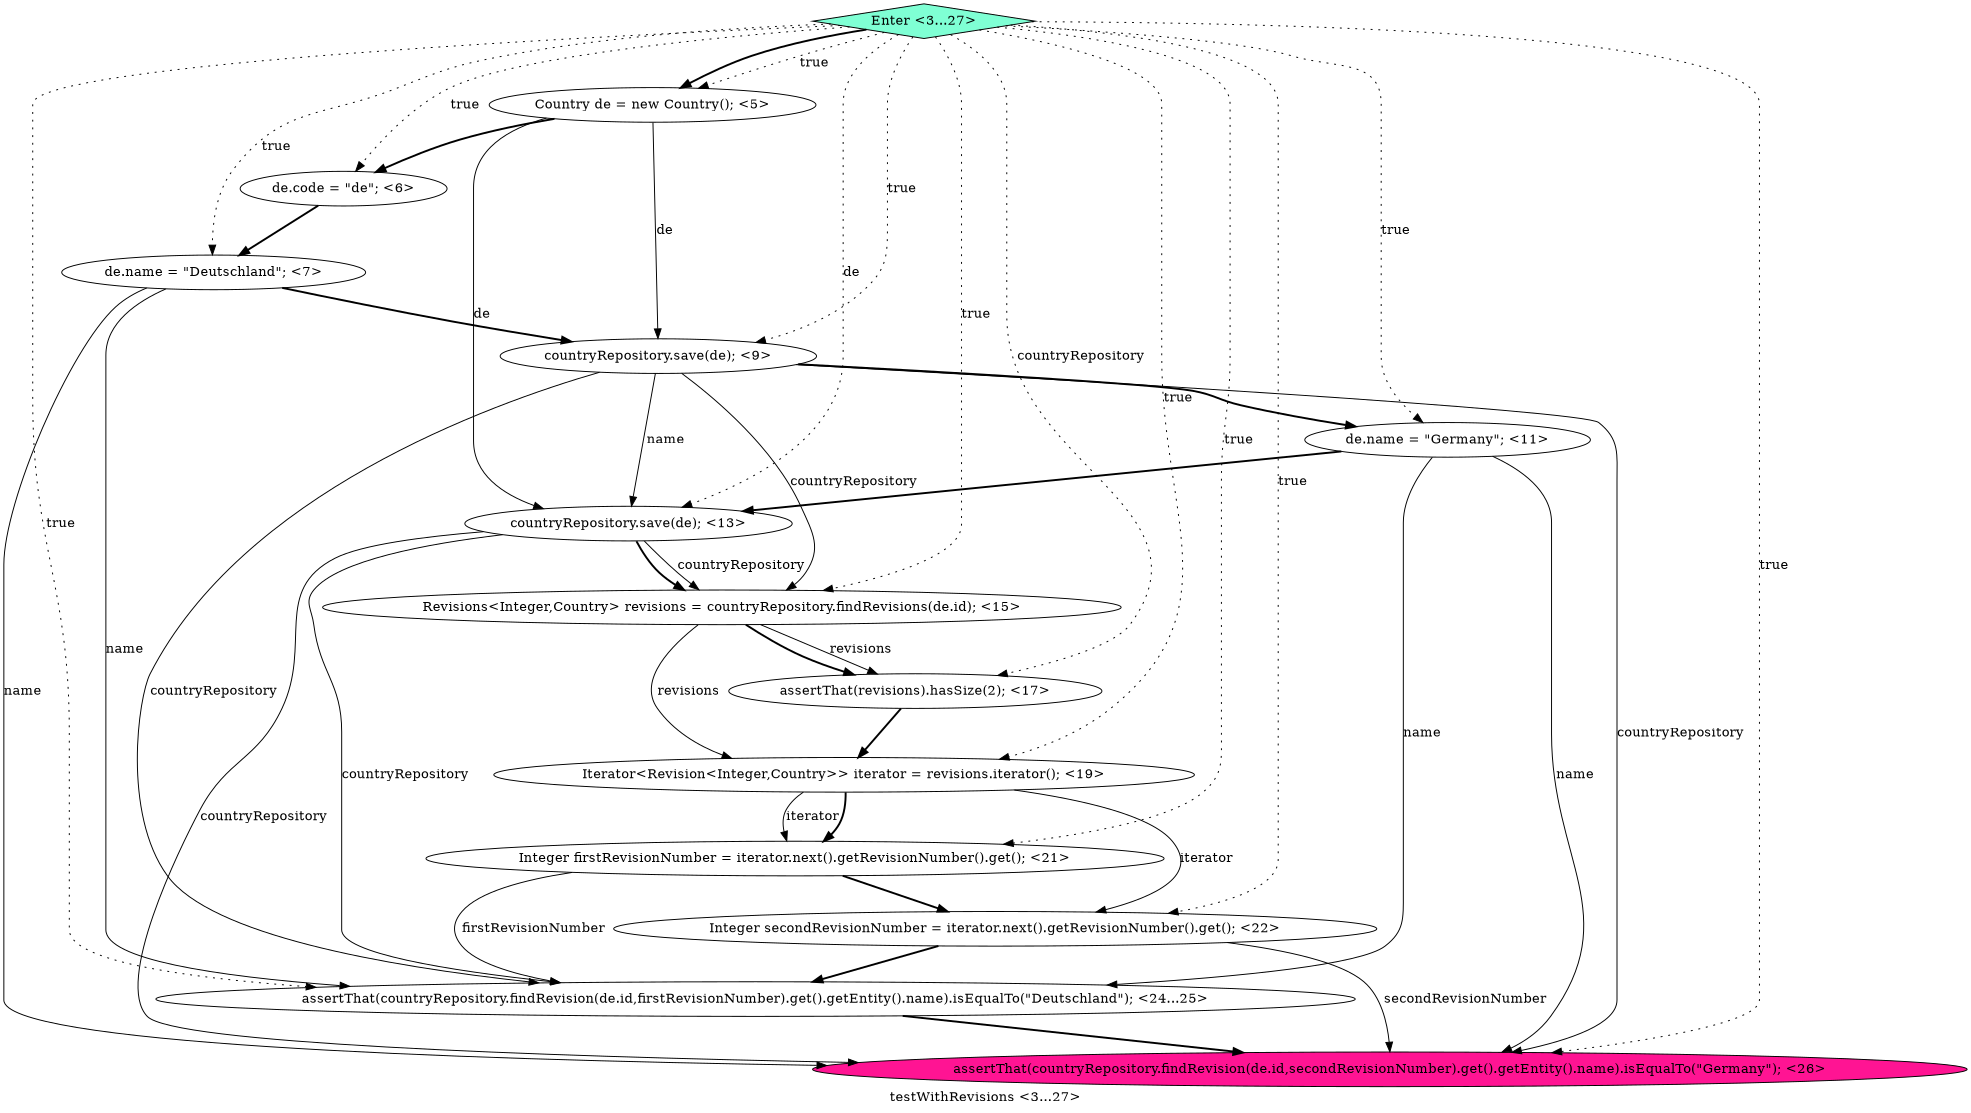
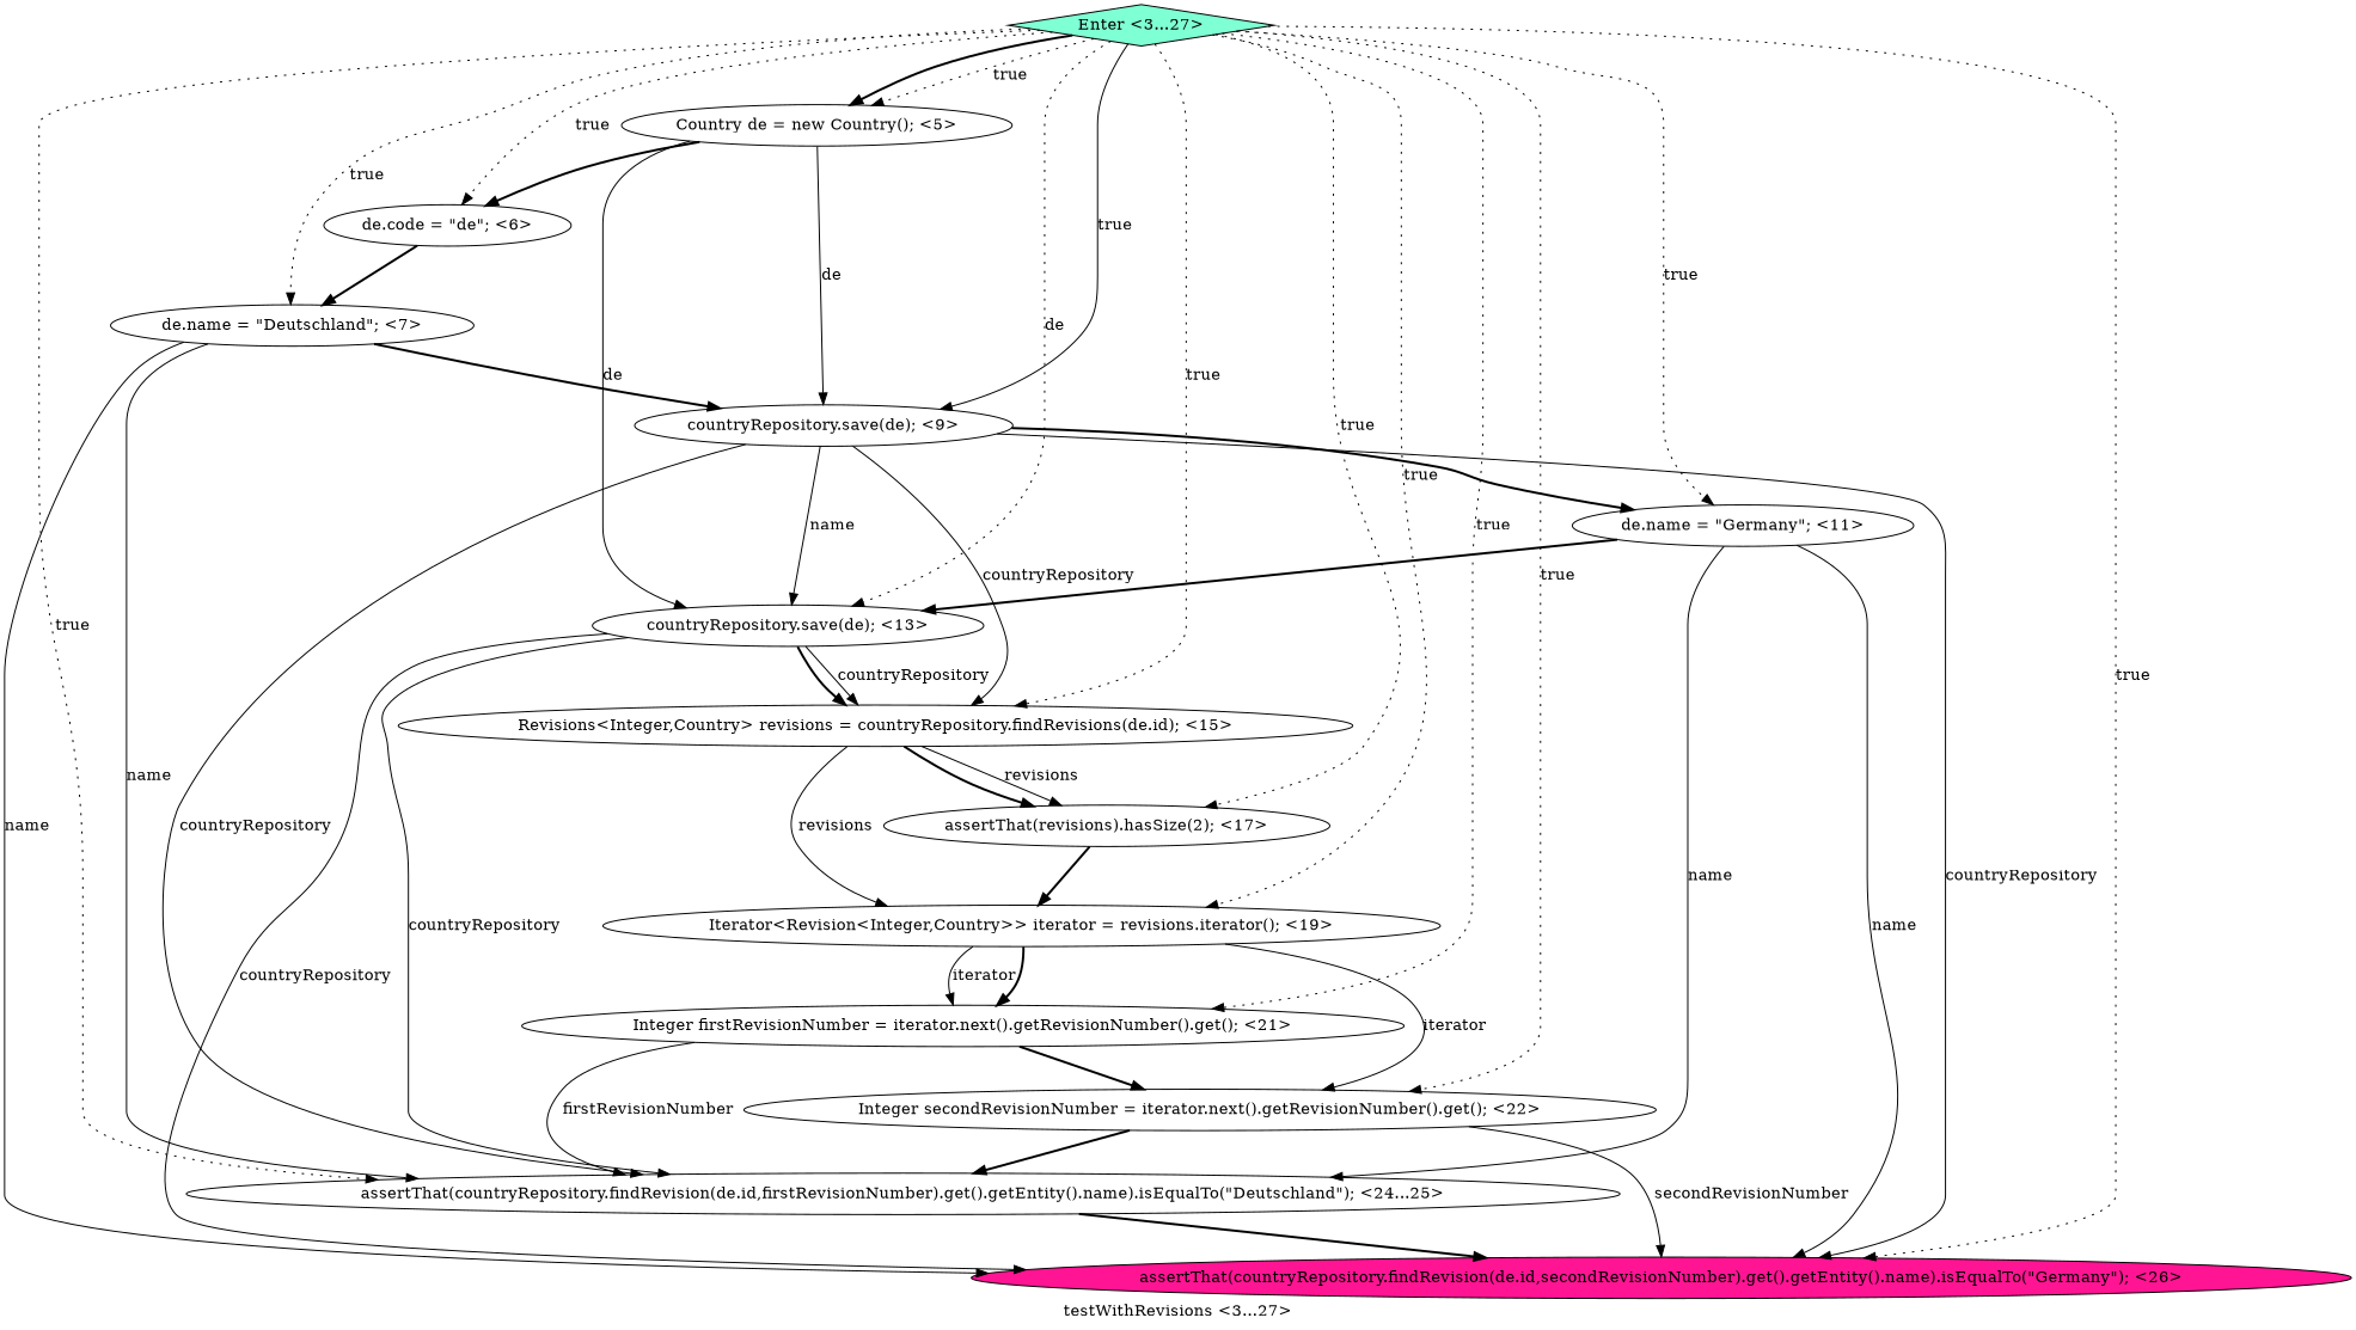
  digraph {
    fontname="DejaVu Serif"
    label="testWithRevisions <3...27>"
    node [fillcolor=white fontname="DejaVu Serif" shape=ellipse style=filled]
    edge [fontname="DejaVu Serif" style=solid]
    n1 [label="assertThat(revisions).hasSize(2); <17>"]
    n2 [label="Iterator<Revision<Integer,Country>> iterator = revisions.iterator(); <19>"]
    n3 [label="Integer secondRevisionNumber = iterator.next().getRevisionNumber().get(); <22>"]
    n4 [label="Integer firstRevisionNumber = iterator.next().getRevisionNumber().get(); <21>"]
    n5 [label="assertThat(countryRepository.findRevision(de.id,firstRevisionNumber).get().getEntity().name).isEqualTo(\"Deutschland\"); <24...25>"]
    n6 [fillcolor=deeppink label="assertThat(countryRepository.findRevision(de.id,secondRevisionNumber).get().getEntity().name).isEqualTo(\"Germany\"); <26>"]
    n7 [label="de.code = \"de\"; <6>"]
    n8 [label="de.name = \"Deutschland\"; <7>"]
    n9 [label="countryRepository.save(de); <9>"]
    n10 [fillcolor=aquamarine label="Enter <3...27>" shape=diamond]
    n11 [label="countryRepository.save(de); <13>"]
    n12 [label="Country de = new Country(); <5>"]
    n13 [label="Revisions<Integer,Country> revisions = countryRepository.findRevisions(de.id); <15>"]
    n14 [label="de.name = \"Germany\"; <11>"]
    n1 -> n2 [style=bold]
    n2 -> n3 [label=iterator]
    n2 -> n4 [label=iterator]
    n2 -> n4 [style=bold]
    n3 -> n5 [style=bold]
    n3 -> n6 [label=secondRevisionNumber]
    n4 -> n3 [style=bold]
    n4 -> n5 [label=firstRevisionNumber]
    n5 -> n6 [style=bold]
    n7 -> n8 [style=bold]
    n8 -> n5 [label=name]
    n8 -> n6 [label=name]
    n8 -> n9 [style=bold]
    n9 -> n5 [label=countryRepository]
    n9 -> n6 [label=countryRepository]
    n9 -> n11 [label=name]
    n9 -> n13 [label=countryRepository]
    n9 -> n14 [style=bold]
-   n10 -> n1 [label=countryRepository style=dotted]
+   n10 -> n1 [label=true style=dotted]
    n10 -> n2 [label=true style=dotted]
    n10 -> n3 [label=true style=dotted]
    n10 -> n4 [label=true style=dotted]
    n10 -> n5 [label=true style=dotted]
    n10 -> n6 [label=true style=dotted]
    n10 -> n7 [label=true style=dotted]
    n10 -> n8 [label=true style=dotted]
-   n10 -> n9 [label=true style=dotted]
+   n10 -> n9 [label=true]
    n10 -> n11 [label=de style=dotted]
    n10 -> n12 [label=true style=dotted]
    n10 -> n12 [style=bold]
    n10 -> n13 [label=true style=dotted]
    n10 -> n14 [label=true style=dotted]
    n11 -> n5 [label=countryRepository]
    n11 -> n6 [label=countryRepository]
    n11 -> n13 [label=countryRepository]
    n11 -> n13 [style=bold]
    n12 -> n7 [style=bold]
    n12 -> n9 [label=de]
    n12 -> n11 [label=de]
    n13 -> n1 [label=revisions]
    n13 -> n1 [style=bold]
    n13 -> n2 [label=revisions]
    n14 -> n5 [label=name]
    n14 -> n6 [label=name]
    n14 -> n11 [style=bold]
  }
